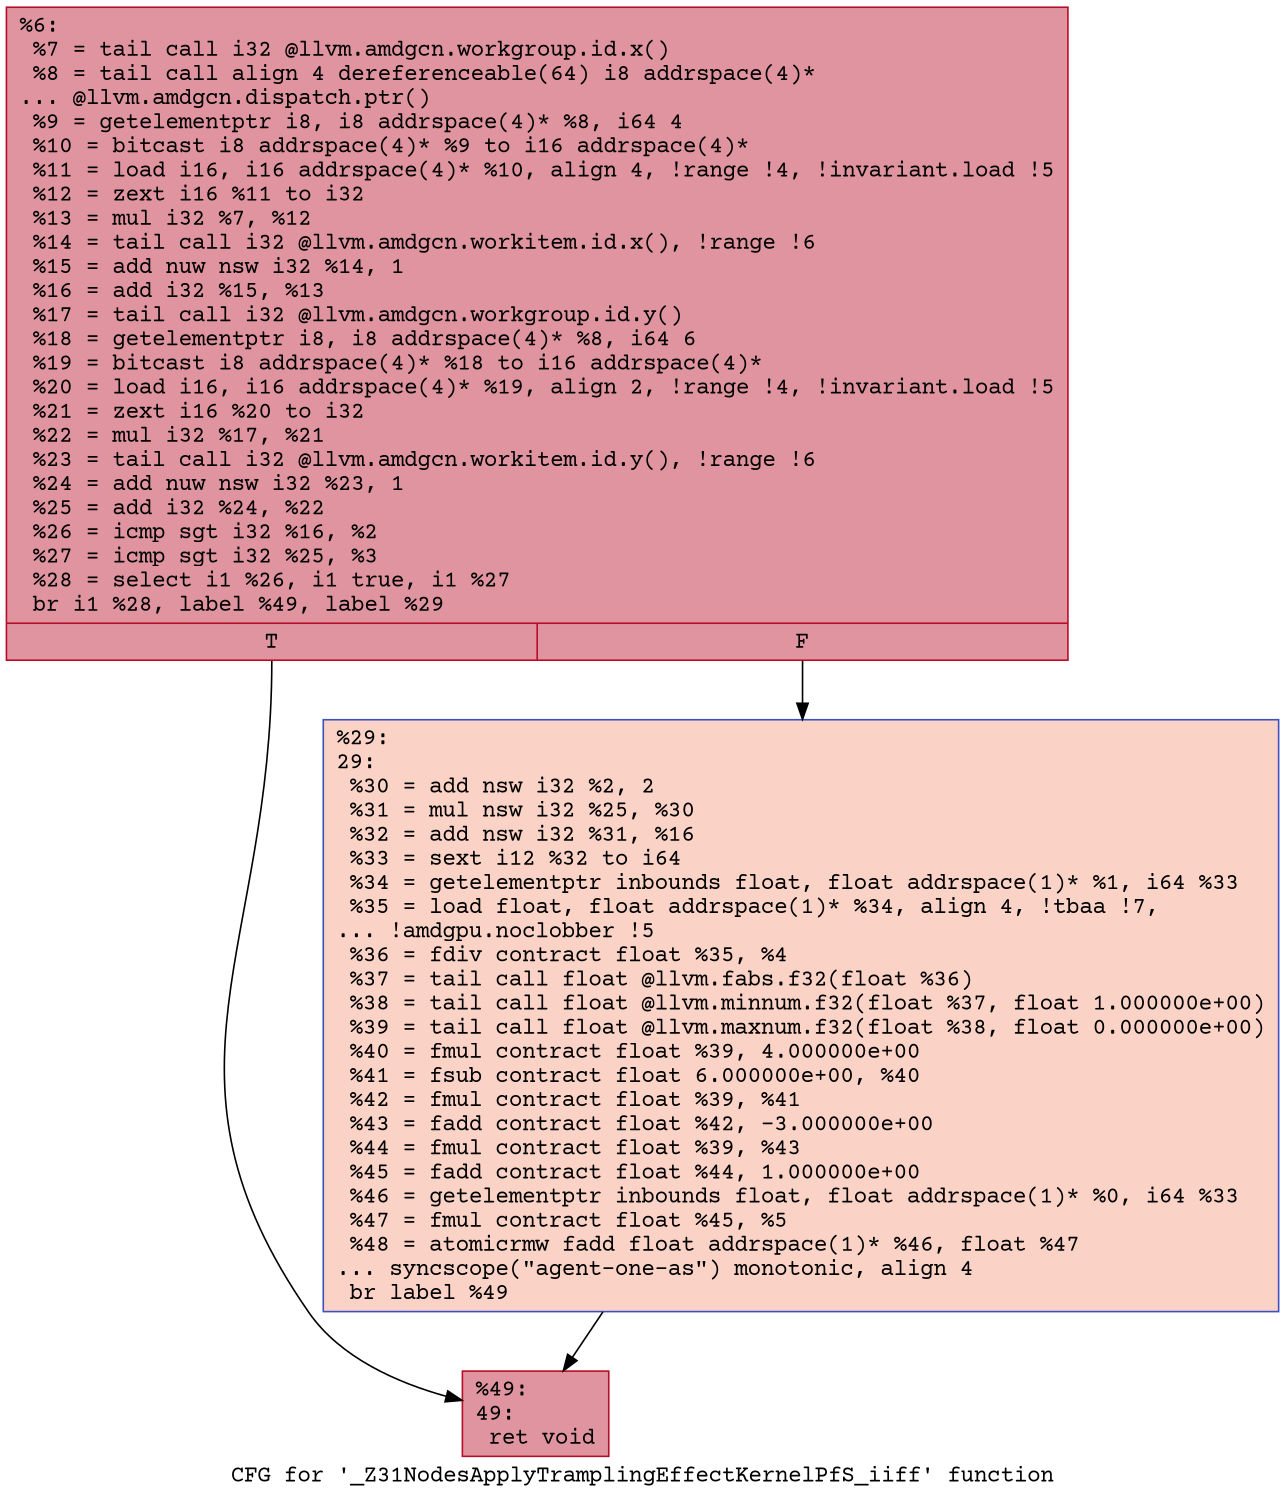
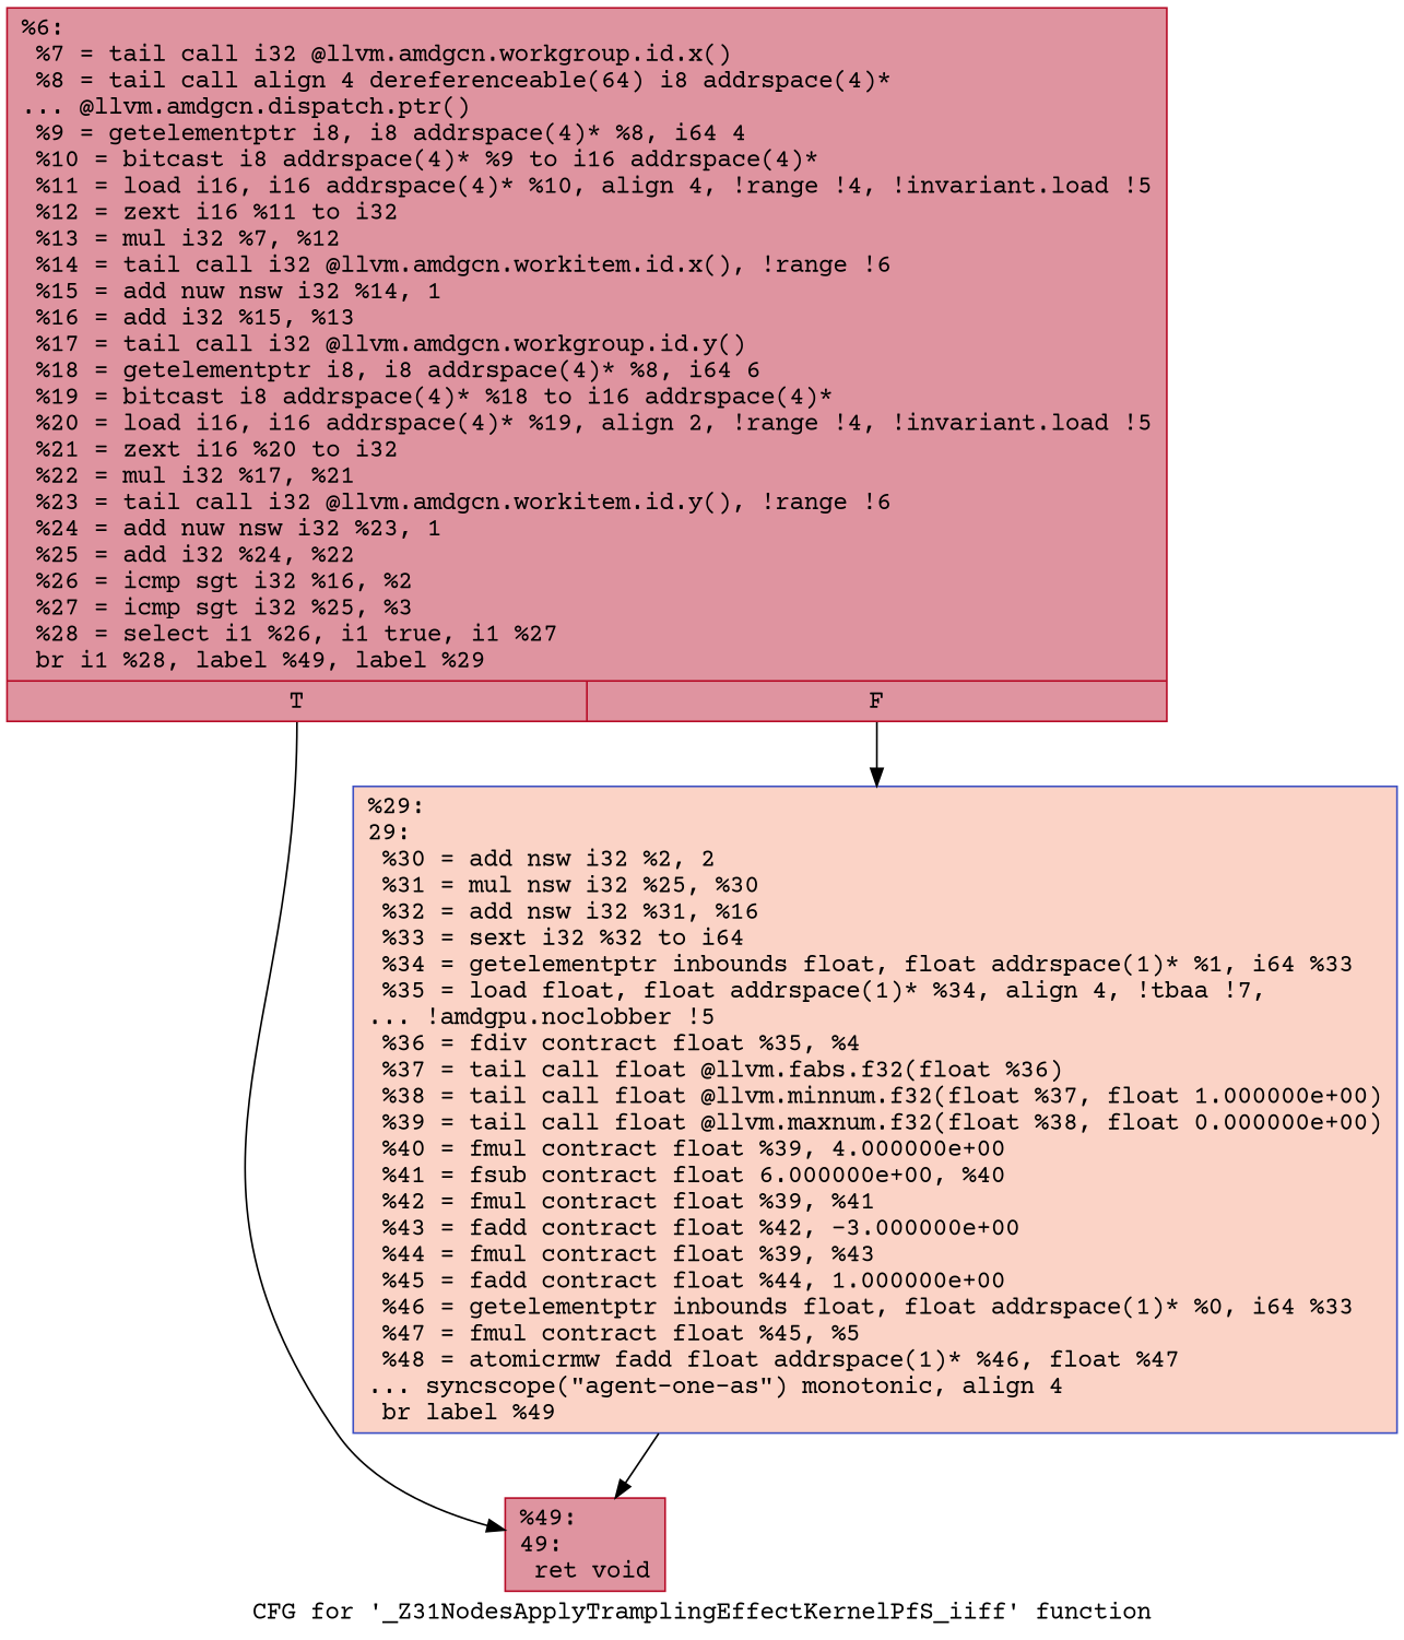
  digraph {
    label="CFG for '_Z31NodesApplyTramplingEffectKernelPfS_iiff' function"
    fontname="Courier Prime"
    node [color="#b70d28ff" fillcolor="#b70d2870" shape=record style=filled fontname="Courier Prime"]
    edge [fontname="Courier Prime"]
    n1 [label="{%6:\l  %7 = tail call i32 @llvm.amdgcn.workgroup.id.x()\l  %8 = tail call align 4 dereferenceable(64) i8 addrspace(4)*\l... @llvm.amdgcn.dispatch.ptr()\l  %9 = getelementptr i8, i8 addrspace(4)* %8, i64 4\l  %10 = bitcast i8 addrspace(4)* %9 to i16 addrspace(4)*\l  %11 = load i16, i16 addrspace(4)* %10, align 4, !range !4, !invariant.load !5\l  %12 = zext i16 %11 to i32\l  %13 = mul i32 %7, %12\l  %14 = tail call i32 @llvm.amdgcn.workitem.id.x(), !range !6\l  %15 = add nuw nsw i32 %14, 1\l  %16 = add i32 %15, %13\l  %17 = tail call i32 @llvm.amdgcn.workgroup.id.y()\l  %18 = getelementptr i8, i8 addrspace(4)* %8, i64 6\l  %19 = bitcast i8 addrspace(4)* %18 to i16 addrspace(4)*\l  %20 = load i16, i16 addrspace(4)* %19, align 2, !range !4, !invariant.load !5\l  %21 = zext i16 %20 to i32\l  %22 = mul i32 %17, %21\l  %23 = tail call i32 @llvm.amdgcn.workitem.id.y(), !range !6\l  %24 = add nuw nsw i32 %23, 1\l  %25 = add i32 %24, %22\l  %26 = icmp sgt i32 %16, %2\l  %27 = icmp sgt i32 %25, %3\l  %28 = select i1 %26, i1 true, i1 %27\l  br i1 %28, label %49, label %29\l|{<s0>T|<s1>F}}"]
    n2 [label="{%49:\l49:                                               \l  ret void\l}"]
-   n3 [color="#3d50c3ff" fillcolor="#f59c7d70" label="{%29:\l29:                                               \l  %30 = add nsw i32 %2, 2\l  %31 = mul nsw i32 %25, %30\l  %32 = add nsw i32 %31, %16\l  %33 = sext i12 %32 to i64\l  %34 = getelementptr inbounds float, float addrspace(1)* %1, i64 %33\l  %35 = load float, float addrspace(1)* %34, align 4, !tbaa !7,\l... !amdgpu.noclobber !5\l  %36 = fdiv contract float %35, %4\l  %37 = tail call float @llvm.fabs.f32(float %36)\l  %38 = tail call float @llvm.minnum.f32(float %37, float 1.000000e+00)\l  %39 = tail call float @llvm.maxnum.f32(float %38, float 0.000000e+00)\l  %40 = fmul contract float %39, 4.000000e+00\l  %41 = fsub contract float 6.000000e+00, %40\l  %42 = fmul contract float %39, %41\l  %43 = fadd contract float %42, -3.000000e+00\l  %44 = fmul contract float %39, %43\l  %45 = fadd contract float %44, 1.000000e+00\l  %46 = getelementptr inbounds float, float addrspace(1)* %0, i64 %33\l  %47 = fmul contract float %45, %5\l  %48 = atomicrmw fadd float addrspace(1)* %46, float %47\l... syncscope(\"agent-one-as\") monotonic, align 4\l  br label %49\l}"]
+   n3 [color="#3d50c3ff" fillcolor="#f59c7d70" label="{%29:\l29:                                               \l  %30 = add nsw i32 %2, 2\l  %31 = mul nsw i32 %25, %30\l  %32 = add nsw i32 %31, %16\l  %33 = sext i32 %32 to i64\l  %34 = getelementptr inbounds float, float addrspace(1)* %1, i64 %33\l  %35 = load float, float addrspace(1)* %34, align 4, !tbaa !7,\l... !amdgpu.noclobber !5\l  %36 = fdiv contract float %35, %4\l  %37 = tail call float @llvm.fabs.f32(float %36)\l  %38 = tail call float @llvm.minnum.f32(float %37, float 1.000000e+00)\l  %39 = tail call float @llvm.maxnum.f32(float %38, float 0.000000e+00)\l  %40 = fmul contract float %39, 4.000000e+00\l  %41 = fsub contract float 6.000000e+00, %40\l  %42 = fmul contract float %39, %41\l  %43 = fadd contract float %42, -3.000000e+00\l  %44 = fmul contract float %39, %43\l  %45 = fadd contract float %44, 1.000000e+00\l  %46 = getelementptr inbounds float, float addrspace(1)* %0, i64 %33\l  %47 = fmul contract float %45, %5\l  %48 = atomicrmw fadd float addrspace(1)* %46, float %47\l... syncscope(\"agent-one-as\") monotonic, align 4\l  br label %49\l}"]
    n1 -> n2 [tailport=s0]
    n1 -> n3 [tailport=s1]
    n3 -> n2
  }
